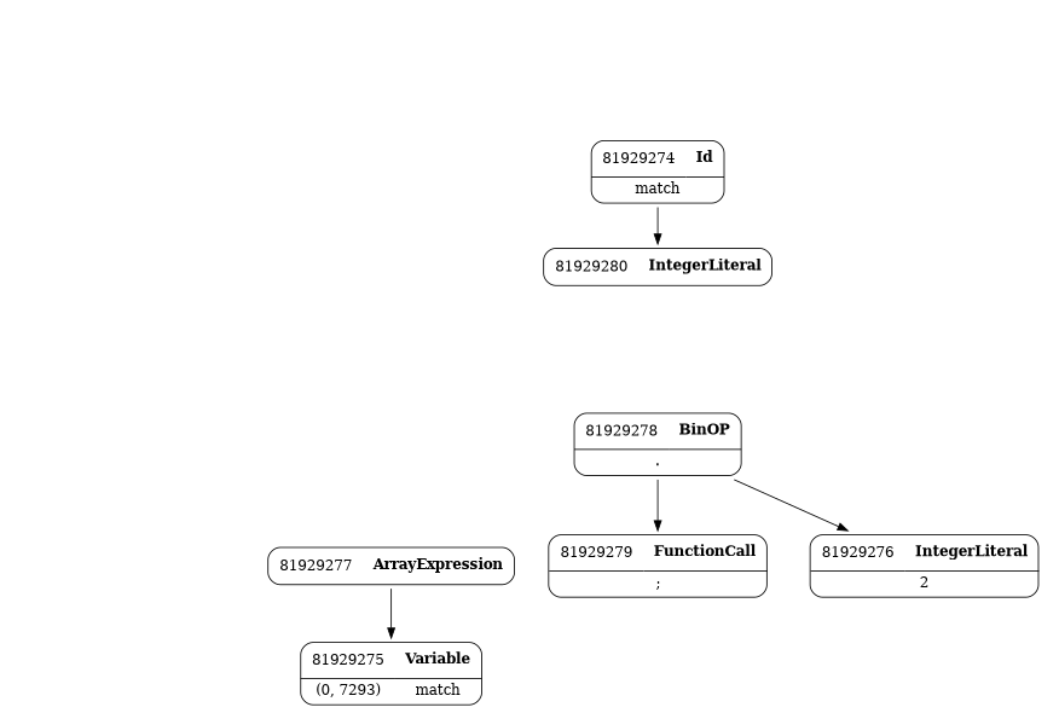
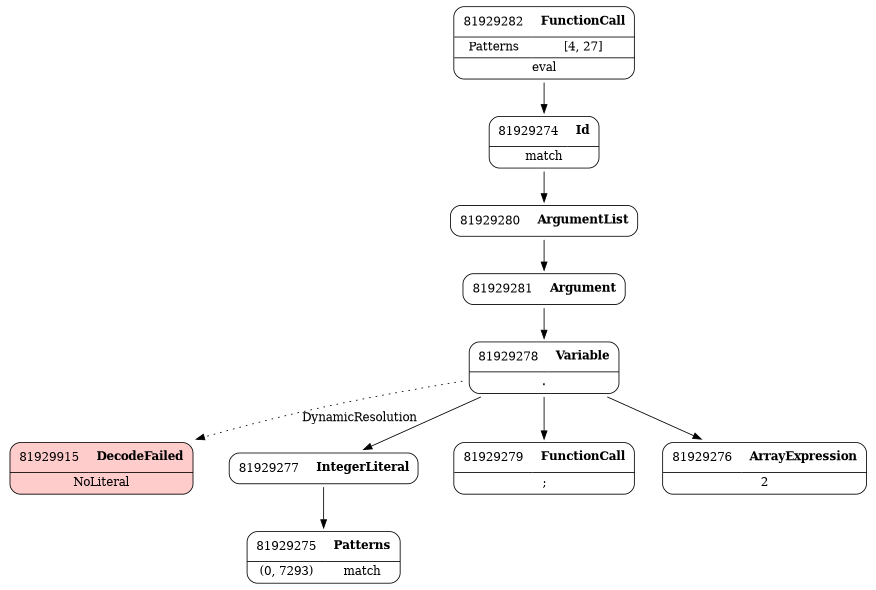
  digraph {
    node [shape=none]
    edge [weight=2]
+   n1 [label=<<TABLE border='1' cellspacing='0' cellpadding='10' style='rounded' ><TR><TD border='0'>81929282</TD><TD border='0'><B>FunctionCall</B></TD></TR><HR/><TR><TD border='0' cellpadding='5'>Patterns</TD><TD border='0' cellpadding='5'>[4, 27]</TD></TR><HR/><TR><TD border='0' cellpadding='5' colspan='2'>eval</TD></TR></TABLE>>]
    n2 [label=<<TABLE border='1' cellspacing='0' cellpadding='10' style='rounded' ><TR><TD border='0'>81929274</TD><TD border='0'><B>Id</B></TD></TR><HR/><TR><TD border='0' cellpadding='5' colspan='2'>match</TD></TR></TABLE>>]
-   n3 [label=<<TABLE border='1' cellspacing='0' cellpadding='10' style='rounded' ><TR><TD border='0'>81929280</TD><TD border='0'><B>IntegerLiteral</B></TD></TR></TABLE>>]
-   n5 [label=<<TABLE border='1' cellspacing='0' cellpadding='10' style='rounded' ><TR><TD border='0'>81929278</TD><TD border='0'><B>BinOP</B></TD></TR><HR/><TR><TD border='0' cellpadding='5' colspan='2'>.</TD></TR></TABLE>>]
-   n7 [label=<<TABLE border='1' cellspacing='0' cellpadding='10' style='rounded' ><TR><TD border='0'>81929277</TD><TD border='0'><B>ArrayExpression</B></TD></TR></TABLE>>]
+   n3 [label=<<TABLE border='1' cellspacing='0' cellpadding='10' style='rounded' ><TR><TD border='0'>81929280</TD><TD border='0'><B>ArgumentList</B></TD></TR></TABLE>>]
+   n4 [label=<<TABLE border='1' cellspacing='0' cellpadding='10' style='rounded' ><TR><TD border='0'>81929281</TD><TD border='0'><B>Argument</B></TD></TR></TABLE>>]
+   n5 [label=<<TABLE border='1' cellspacing='0' cellpadding='10' style='rounded' ><TR><TD border='0'>81929278</TD><TD border='0'><B>Variable</B></TD></TR><HR/><TR><TD border='0' cellpadding='5' colspan='2'>.</TD></TR></TABLE>>]
+   n6 [label=<<TABLE border='1' cellspacing='0' cellpadding='10' style='rounded' bgcolor='#FFCCCC' ><TR><TD border='0'>81929915</TD><TD border='0'><B>DecodeFailed</B></TD></TR><HR/><TR><TD border='0' cellpadding='5' colspan='2'>NoLiteral</TD></TR></TABLE>>]
+   n7 [label=<<TABLE border='1' cellspacing='0' cellpadding='10' style='rounded' ><TR><TD border='0'>81929277</TD><TD border='0'><B>IntegerLiteral</B></TD></TR></TABLE>>]
    n8 [label=<<TABLE border='1' cellspacing='0' cellpadding='10' style='rounded' ><TR><TD border='0'>81929279</TD><TD border='0'><B>FunctionCall</B></TD></TR><HR/><TR><TD border='0' cellpadding='5' colspan='2'>;</TD></TR></TABLE>>]
-   n9 [label=<<TABLE border='1' cellspacing='0' cellpadding='10' style='rounded' ><TR><TD border='0'>81929276</TD><TD border='0'><B>IntegerLiteral</B></TD></TR><HR/><TR><TD border='0' cellpadding='5' colspan='2'>2</TD></TR></TABLE>>]
-   n10 [label=<<TABLE border='1' cellspacing='0' cellpadding='10' style='rounded' ><TR><TD border='0'>81929275</TD><TD border='0'><B>Variable</B></TD></TR><HR/><TR><TD border='0' cellpadding='5'>(0, 7293)</TD><TD border='0' cellpadding='5'>match</TD></TR></TABLE>>]
+   n9 [label=<<TABLE border='1' cellspacing='0' cellpadding='10' style='rounded' ><TR><TD border='0'>81929276</TD><TD border='0'><B>ArrayExpression</B></TD></TR><HR/><TR><TD border='0' cellpadding='5' colspan='2'>2</TD></TR></TABLE>>]
+   n10 [label=<<TABLE border='1' cellspacing='0' cellpadding='10' style='rounded' ><TR><TD border='0'>81929275</TD><TD border='0'><B>Patterns</B></TD></TR><HR/><TR><TD border='0' cellpadding='5'>(0, 7293)</TD><TD border='0' cellpadding='5'>match</TD></TR></TABLE>>]
+   n1 -> n2
    n2 -> n3
+   n3 -> n4
+   n4 -> n5
+   n5 -> n6 [label=DynamicResolution style=dotted weight=""]
+   n5 -> n7
    n5 -> n8
    n5 -> n9
    n7 -> n10
  }
